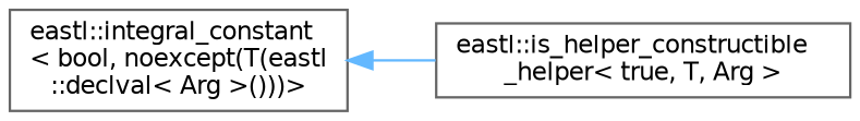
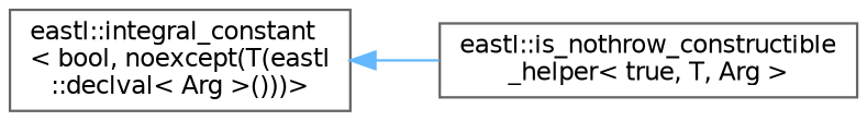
  digraph {
    rankdir=LR
    node [color=grey40 fillcolor=white fontname=Helvetica fontsize=10 shape=box style=filled]
    n1 [height=0.2 label="eastl::integral_constant\l\< bool, noexcept(T(eastl\l::declval\< Arg \>()))\>" width=0.4]
-   n2 [height=0.2 label="eastl::is_helper_constructible\l_helper\< true, T, Arg \>" width=0.4]
+   n2 [height=0.2 label="eastl::is_nothrow_constructible\l_helper\< true, T, Arg \>" width=0.4]
    n1 -> n2 [color=steelblue1 dir=back fontname=Helvetica fontsize=10 labelfontname=Helvetica labelfontsize=10 style=solid]
  }
